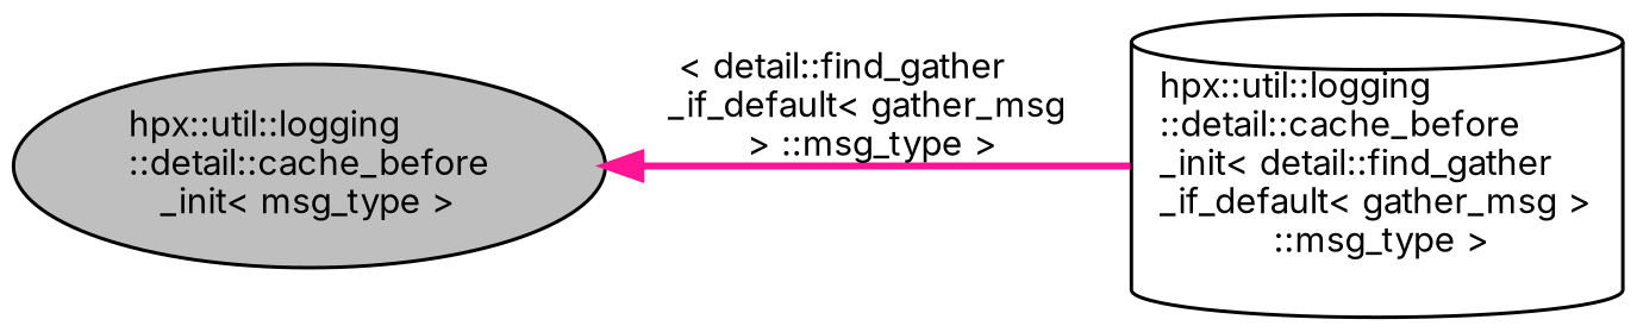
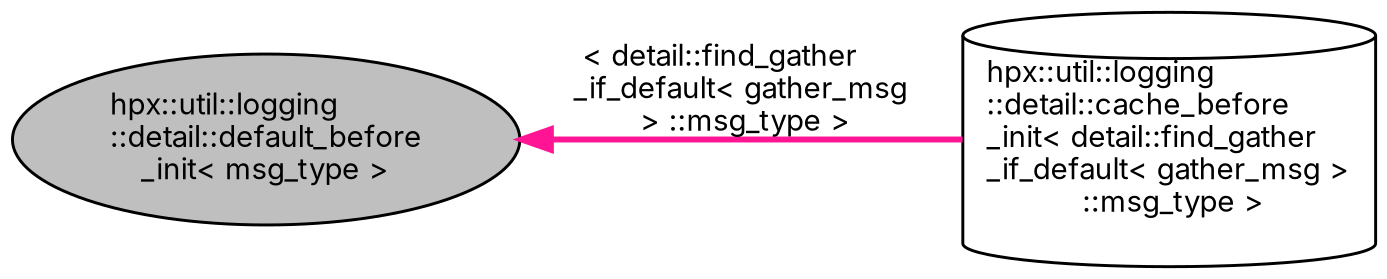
  digraph {
    rankdir=LR
    fontname=Inter
    node [color=black fontname=Inter fontsize=10 style=filled]
-   n1 [fillcolor=grey75 fontcolor=black height=0.2 label="hpx::util::logging\l::detail::cache_before\l_init\< msg_type \>" shape=ellipse width=0.4]
+   n1 [fillcolor=grey75 fontcolor=black height=0.2 label="hpx::util::logging\l::detail::default_before\l_init\< msg_type \>" shape=ellipse width=0.4]
    n2 [fillcolor=white height=0.2 label="hpx::util::logging\l::detail::cache_before\l_init\< detail::find_gather\l_if_default\< gather_msg \>\l ::msg_type \>" shape=cylinder width=0.4]
    n1 -> n2 [color=deeppink dir=back fontname=Inter fontsize=10 label=" \< detail::find_gather\l_if_default\< gather_msg\l \> ::msg_type \>" labelfontname=Helvetica labelfontsize=10 style=bold]
  }
